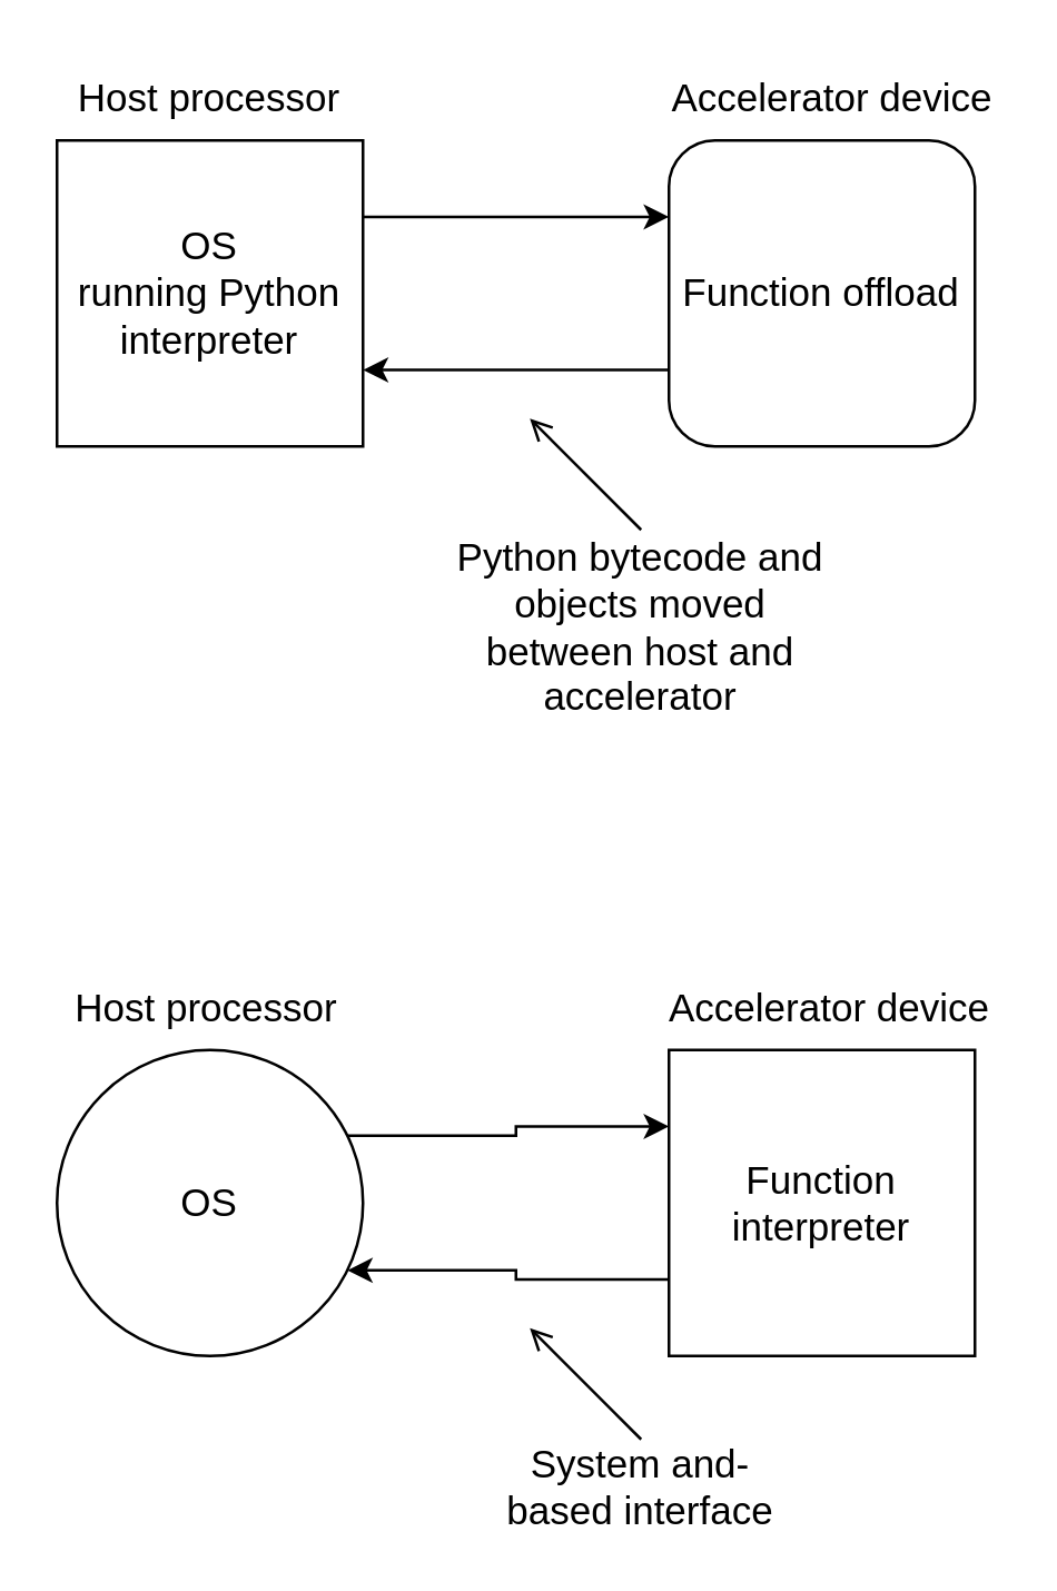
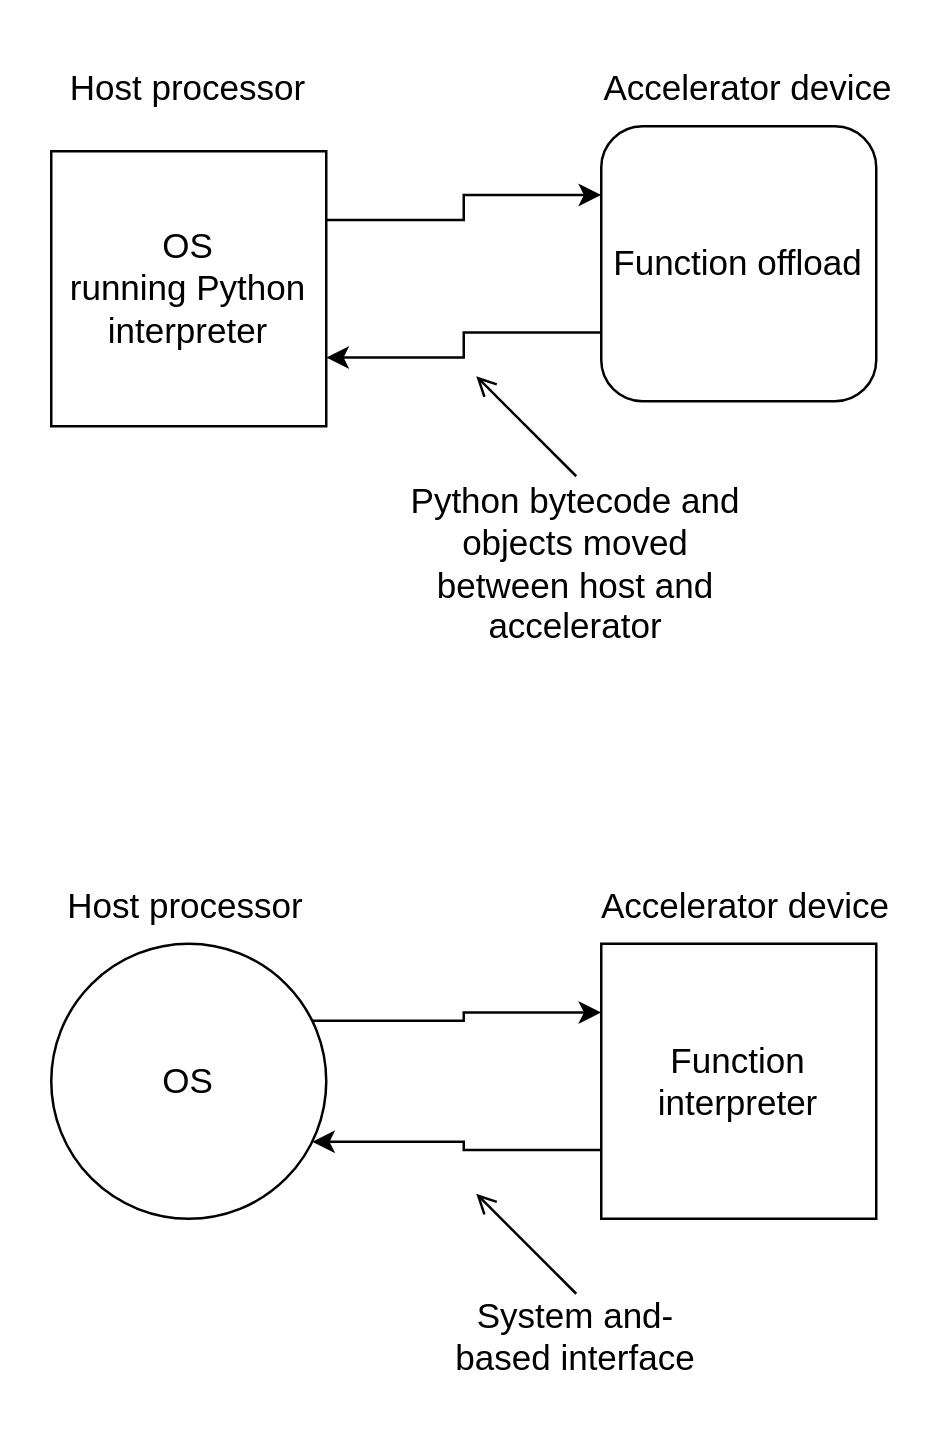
  <mxCell id="0" />
  <mxCell id="1" parent="0" />
  <mxCell id="2" style="edgeStyle=orthogonalEdgeStyle;rounded=0;orthogonalLoop=1;jettySize=auto;html=1;exitX=1;exitY=0.25;exitDx=0;exitDy=0;entryX=0;entryY=0.25;entryDx=0;entryDy=0;fontSize=14;" edge="1" parent="1" source="3" target="5"><mxGeometry relative="1" as="geometry" /></mxCell>
- <mxCell id="3" value="&lt;div style=&quot;font-size: 14px;&quot;&gt;OS&lt;/div&gt;&lt;div style=&quot;font-size: 14px;&quot;&gt;running Python interpreter&lt;br style=&quot;font-size: 14px;&quot;&gt;&lt;/div&gt;" style="whiteSpace=wrap;html=1;aspect=fixed;fontSize=14;" vertex="1" parent="1"><mxGeometry x="20" y="50" width="110" height="110" as="geometry" /></mxCell>
+ <mxCell id="3" value="&lt;div style=&quot;font-size: 14px;&quot;&gt;OS&lt;/div&gt;&lt;div style=&quot;font-size: 14px;&quot;&gt;running Python interpreter&lt;br style=&quot;font-size: 14px;&quot;&gt;&lt;/div&gt;" style="whiteSpace=wrap;html=1;aspect=fixed;fontSize=14;" vertex="1" parent="1"><mxGeometry x="20" y="60" width="110" height="110" as="geometry" /></mxCell>
  <mxCell id="4" style="edgeStyle=orthogonalEdgeStyle;rounded=0;orthogonalLoop=1;jettySize=auto;html=1;exitX=0;exitY=0.75;exitDx=0;exitDy=0;entryX=1;entryY=0.75;entryDx=0;entryDy=0;fontSize=14;" edge="1" parent="1" source="5" target="3"><mxGeometry relative="1" as="geometry" /></mxCell>
  <mxCell id="5" value="Function offload" style="whiteSpace=wrap;html=1;aspect=fixed;fontSize=14;rounded=1;" vertex="1" parent="1"><mxGeometry x="240" y="50" width="110" height="110" as="geometry" /></mxCell>
  <mxCell id="6" value="Host processor" style="text;strokeColor=none;align=center;fillColor=none;html=1;verticalAlign=middle;whiteSpace=wrap;rounded=0;fontStyle=0;fontSize=14;" vertex="1" parent="1"><mxGeometry x="26.25" y="20" width="97.5" height="30" as="geometry" /></mxCell>
  <mxCell id="7" value="Accelerator device" style="text;strokeColor=none;align=center;fillColor=none;html=1;verticalAlign=middle;whiteSpace=wrap;rounded=0;fontStyle=0;fontSize=14;" vertex="1" parent="1"><mxGeometry x="240" y="20" width="117.5" height="30" as="geometry" /></mxCell>
  <mxCell id="8" style="edgeStyle=orthogonalEdgeStyle;rounded=0;orthogonalLoop=1;jettySize=auto;html=1;exitX=1;exitY=0.25;exitDx=0;exitDy=0;entryX=0;entryY=0.25;entryDx=0;entryDy=0;fontSize=14;" edge="1" parent="1" source="9" target="11"><mxGeometry relative="1" as="geometry" /></mxCell>
  <mxCell id="9" value="OS" style="ellipse;whiteSpace=wrap;html=1;aspect=fixed;fontSize=14;" vertex="1" parent="1"><mxGeometry x="20" y="377" width="110" height="110" as="geometry" /></mxCell>
  <mxCell id="10" style="edgeStyle=orthogonalEdgeStyle;rounded=0;orthogonalLoop=1;jettySize=auto;html=1;exitX=0;exitY=0.75;exitDx=0;exitDy=0;entryX=1;entryY=0.75;entryDx=0;entryDy=0;fontSize=14;" edge="1" parent="1" source="11" target="9"><mxGeometry relative="1" as="geometry" /></mxCell>
  <mxCell id="11" value="Function interpreter" style="whiteSpace=wrap;html=1;aspect=fixed;fontSize=14;" vertex="1" parent="1"><mxGeometry x="240" y="377" width="110" height="110" as="geometry" /></mxCell>
  <mxCell id="12" style="rounded=0;orthogonalLoop=1;jettySize=auto;html=1;exitX=0.5;exitY=0;exitDx=0;exitDy=0;endArrow=open;endFill=0;fontSize=14;" edge="1" parent="1" source="13"><mxGeometry relative="1" as="geometry"><mxPoint x="190" y="150" as="targetPoint" /></mxGeometry></mxCell>
  <mxCell id="13" value="Python bytecode and objects moved between host and accelerator" style="text;strokeColor=none;align=center;fillColor=none;html=1;verticalAlign=middle;whiteSpace=wrap;rounded=0;fontSize=14;" vertex="1" parent="1"><mxGeometry x="160" y="190" width="140" height="70" as="geometry" /></mxCell>
  <mxCell id="14" style="edgeStyle=none;rounded=0;orthogonalLoop=1;jettySize=auto;html=1;exitX=0.5;exitY=0;exitDx=0;exitDy=0;endArrow=open;endFill=0;fontSize=14;" edge="1" parent="1" source="15"><mxGeometry relative="1" as="geometry"><mxPoint x="190" y="477" as="targetPoint" /></mxGeometry></mxCell>
  <mxCell id="15" value="System and-based interface " style="text;strokeColor=none;align=center;fillColor=none;html=1;verticalAlign=middle;whiteSpace=wrap;rounded=0;fontSize=14;" vertex="1" parent="1"><mxGeometry x="175" y="517" width="110" height="33" as="geometry" /></mxCell>
  <mxCell id="16" value="Host processor" style="text;strokeColor=none;align=center;fillColor=none;html=1;verticalAlign=middle;whiteSpace=wrap;rounded=0;fontStyle=0;fontSize=14;" vertex="1" parent="1"><mxGeometry x="25" y="347" width="97.5" height="30" as="geometry" /></mxCell>
  <mxCell id="17" value="Accelerator device" style="text;strokeColor=none;align=center;fillColor=none;html=1;verticalAlign=middle;whiteSpace=wrap;rounded=0;fontStyle=0;fontSize=14;" vertex="1" parent="1"><mxGeometry x="238.75" y="347" width="117.5" height="30" as="geometry" /></mxCell>
